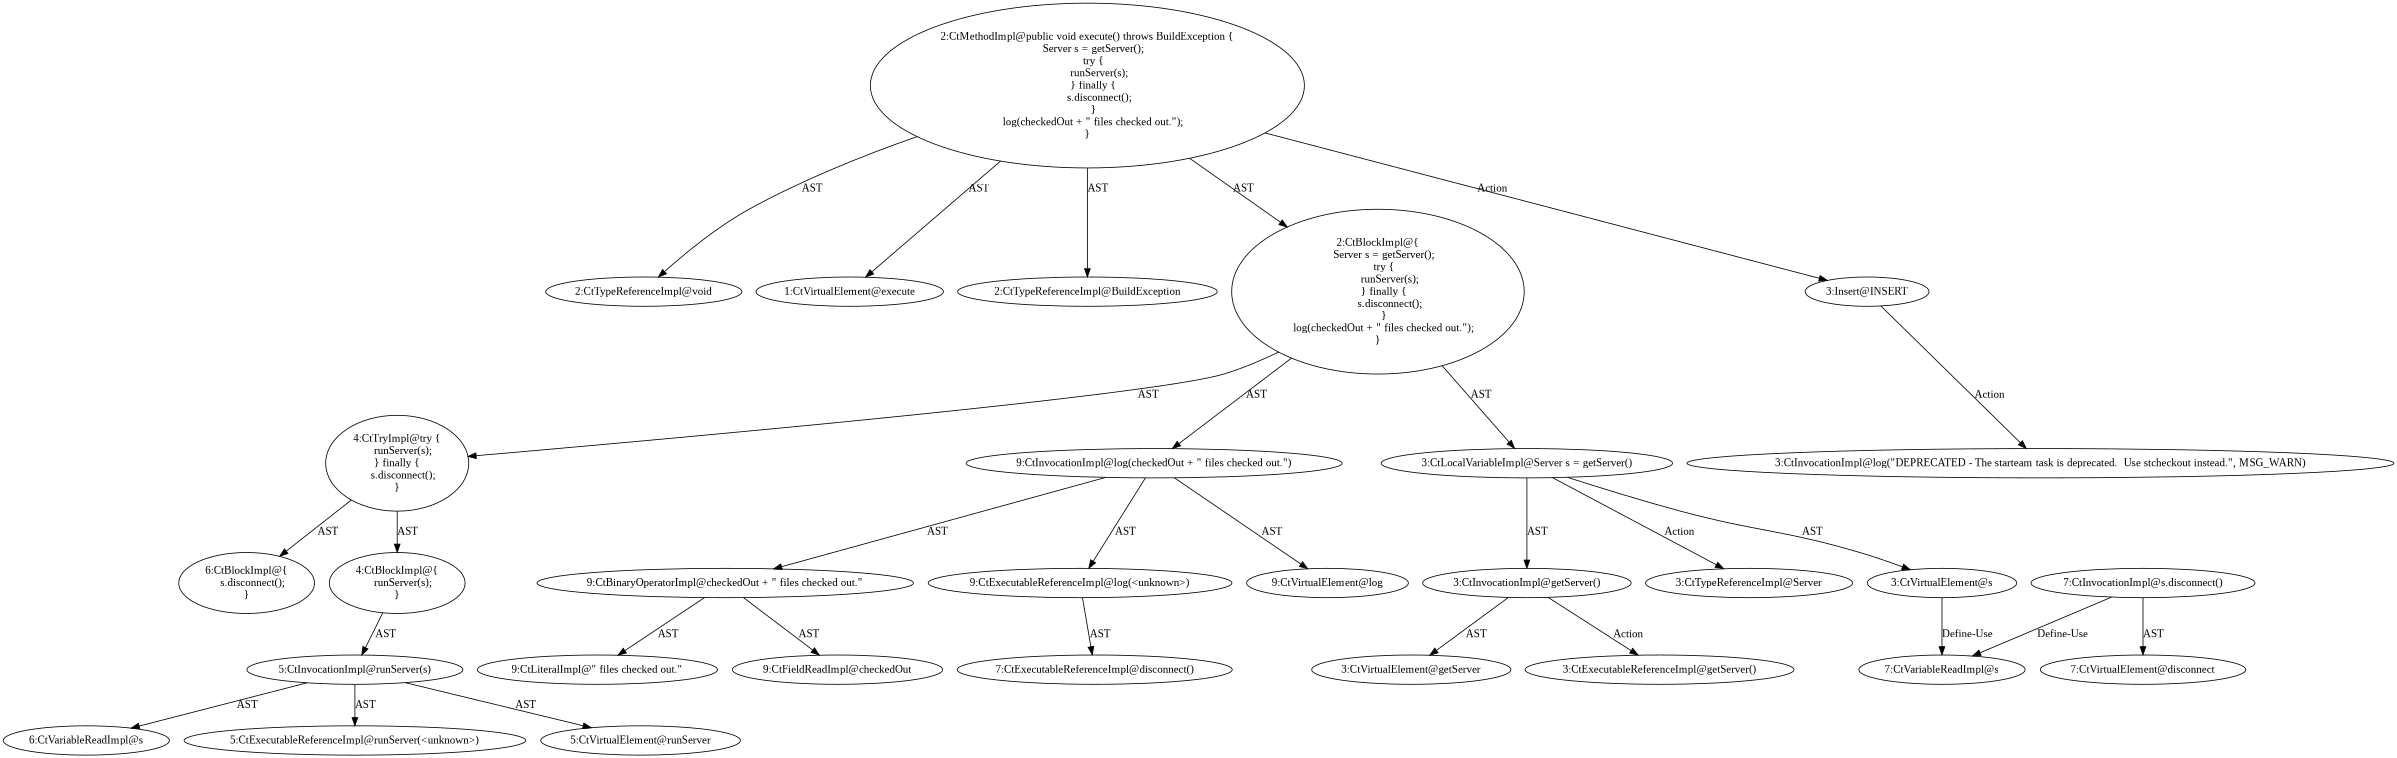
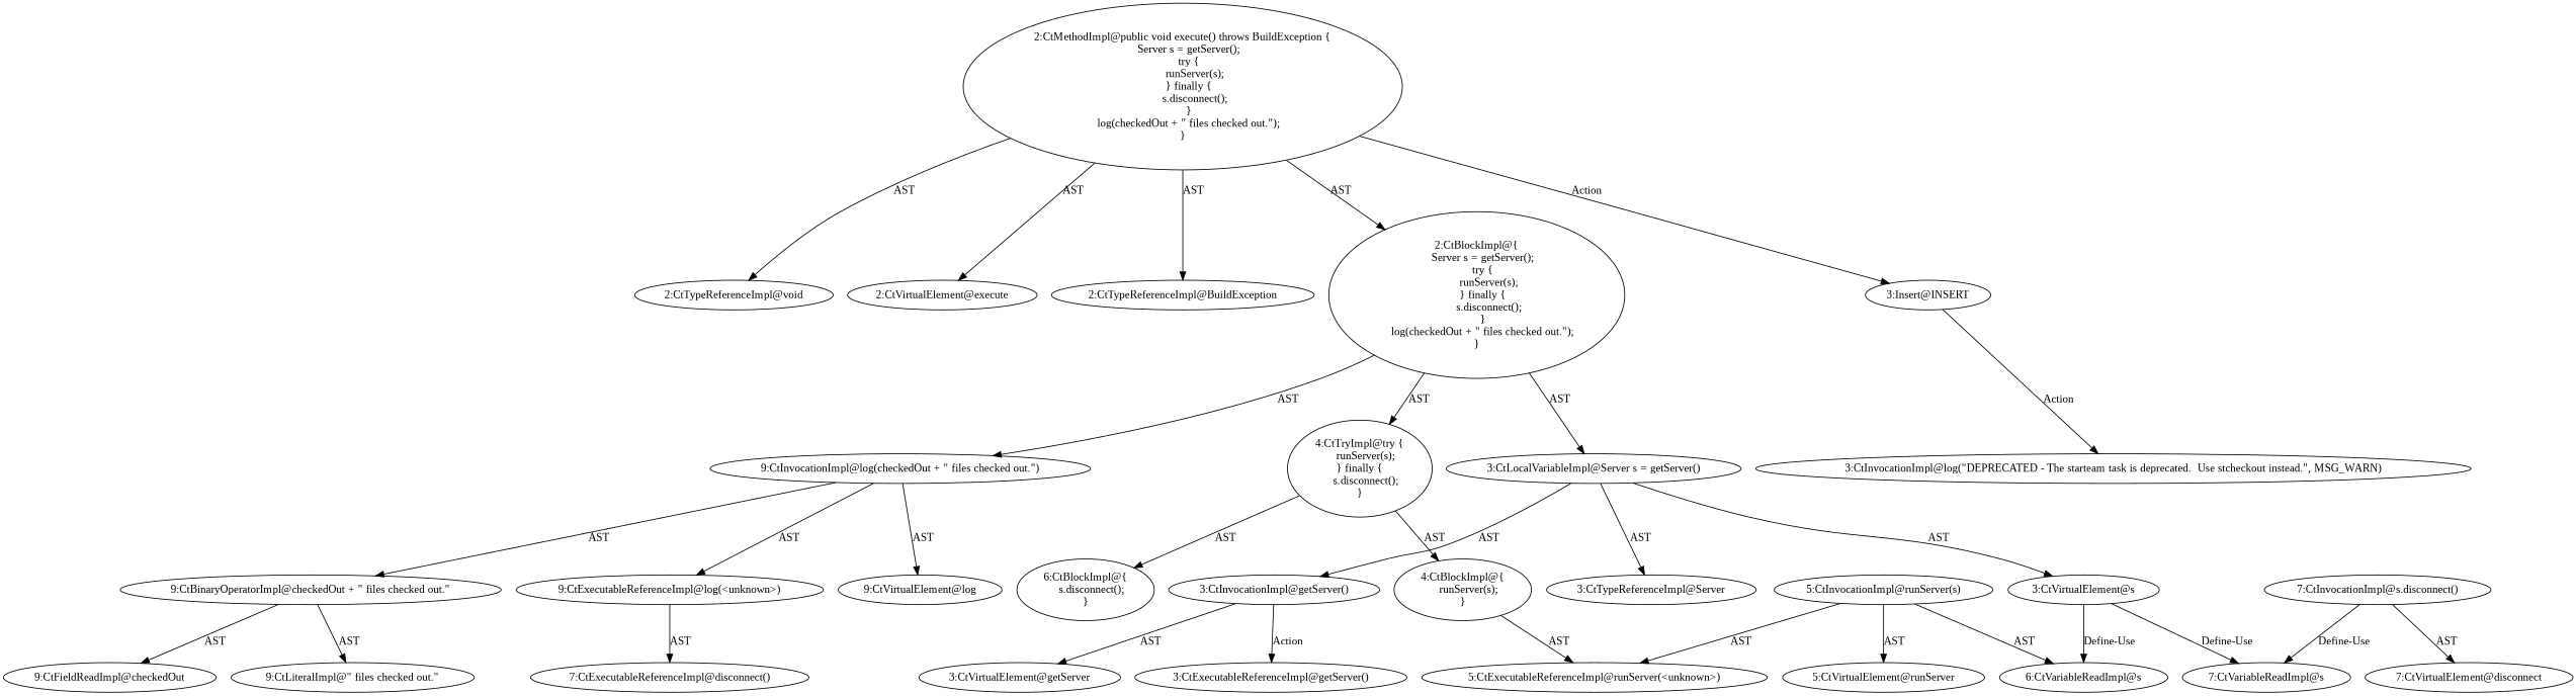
  digraph {
    fontname="Liberation Serif"
    node [fontname="Liberation Serif" shape=ellipse]
    edge [fontname="Liberation Serif"]
    n1 [label="2:CtTypeReferenceImpl@void"]
-   n2 [label="1:CtVirtualElement@execute"]
+   n2 [label="2:CtVirtualElement@execute"]
    n3 [label="2:CtTypeReferenceImpl@BuildException"]
    n4 [label="3:CtTypeReferenceImpl@Server"]
    n5 [label="3:CtExecutableReferenceImpl@getServer()"]
    n6 [label="3:CtVirtualElement@getServer"]
    n7 [label="3:CtInvocationImpl@getServer()"]
    n8 [label="3:CtVirtualElement@s"]
    n9 [label="6:CtVariableReadImpl@s"]
    n10 [label="7:CtVariableReadImpl@s"]
    n11 [label="3:CtLocalVariableImpl@Server s = getServer()"]
    n12 [label="5:CtExecutableReferenceImpl@runServer(<unknown>)"]
    n13 [label="5:CtVirtualElement@runServer"]
    n14 [label="5:CtInvocationImpl@runServer(s)"]
    n15 [label="4:CtBlockImpl@\{\n    runServer(s);\n\}"]
    n16 [label="7:CtExecutableReferenceImpl@disconnect()"]
    n17 [label="7:CtVirtualElement@disconnect"]
    n18 [label="7:CtInvocationImpl@s.disconnect()"]
    n19 [label="6:CtBlockImpl@\{\n    s.disconnect();\n\}"]
    n20 [label="4:CtTryImpl@try \{\n    runServer(s);\n\} finally \{\n    s.disconnect();\n\}"]
    n21 [label="9:CtExecutableReferenceImpl@log(<unknown>)"]
    n22 [label="9:CtVirtualElement@log"]
    n23 [label="9:CtFieldReadImpl@checkedOut"]
    n24 [label="9:CtLiteralImpl@\" files checked out.\""]
    n25 [label="9:CtBinaryOperatorImpl@checkedOut + \" files checked out.\""]
    n26 [label="9:CtInvocationImpl@log(checkedOut + \" files checked out.\")"]
    n27 [label="2:CtBlockImpl@\{\n    Server s = getServer();\n    try \{\n        runServer(s);\n    \} finally \{\n        s.disconnect();\n    \}\n    log(checkedOut + \" files checked out.\");\n\}"]
    n28 [label="2:CtMethodImpl@public void execute() throws BuildException \{\n    Server s = getServer();\n    try \{\n        runServer(s);\n    \} finally \{\n        s.disconnect();\n    \}\n    log(checkedOut + \" files checked out.\");\n\}"]
    n29 [label="3:Insert@INSERT"]
    n30 [label="3:CtInvocationImpl@log(\"DEPRECATED - The starteam task is deprecated.  Use stcheckout instead.\", MSG_WARN)"]
    n7 -> n5 [label=Action]
    n7 -> n6 [label=AST]
+   n8 -> n9 [label="Define-Use"]
    n8 -> n10 [label="Define-Use"]
-   n11 -> n4 [label=Action]
+   n11 -> n4 [label=AST]
    n11 -> n7 [label=AST]
    n11 -> n8 [label=AST]
    n14 -> n9 [label=AST]
    n14 -> n12 [label=AST]
    n14 -> n13 [label=AST]
-   n15 -> n14 [label=AST]
+   n15 -> n12 [label=AST]
    n18 -> n10 [label="Define-Use"]
    n18 -> n17 [label=AST]
    n20 -> n15 [label=AST]
    n20 -> n19 [label=AST]
    n21 -> n16 [label=AST]
    n25 -> n23 [label=AST]
    n25 -> n24 [label=AST]
    n26 -> n21 [label=AST]
    n26 -> n22 [label=AST]
    n26 -> n25 [label=AST]
    n27 -> n11 [label=AST]
    n27 -> n20 [label=AST]
    n27 -> n26 [label=AST]
    n28 -> n1 [label=AST]
    n28 -> n2 [label=AST]
    n28 -> n3 [label=AST]
    n28 -> n27 [label=AST]
    n28 -> n29 [label=Action]
    n29 -> n30 [label=Action]
  }
